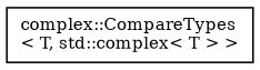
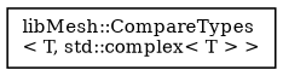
  digraph {
    rankdir=LR
    fontname="DejaVu Serif"
-   n1 [color=black fillcolor=white fontname="DejaVu Serif" fontsize=10 height=0.2 label="complex::CompareTypes\l\< T, std::complex\< T \> \>" shape=record style=filled width=0.4]
+   n1 [color=black fillcolor=white fontname="DejaVu Serif" fontsize=10 height=0.2 label="libMesh::CompareTypes\l\< T, std::complex\< T \> \>" shape=record style=filled width=0.4]
  }
